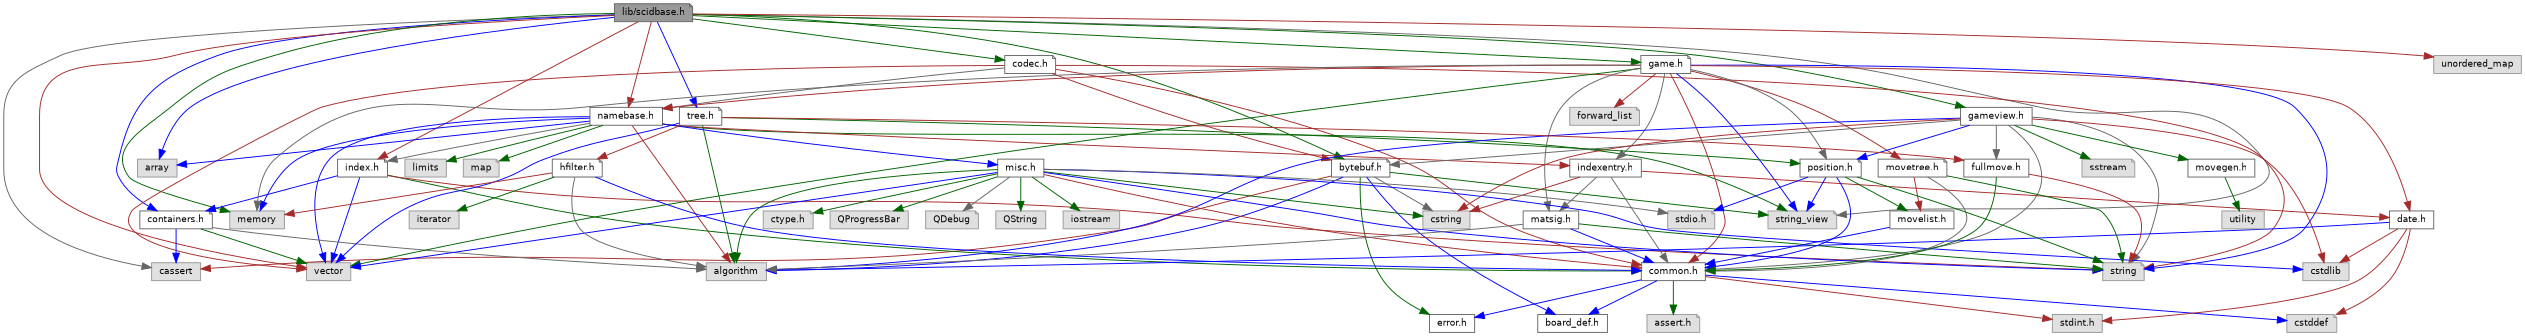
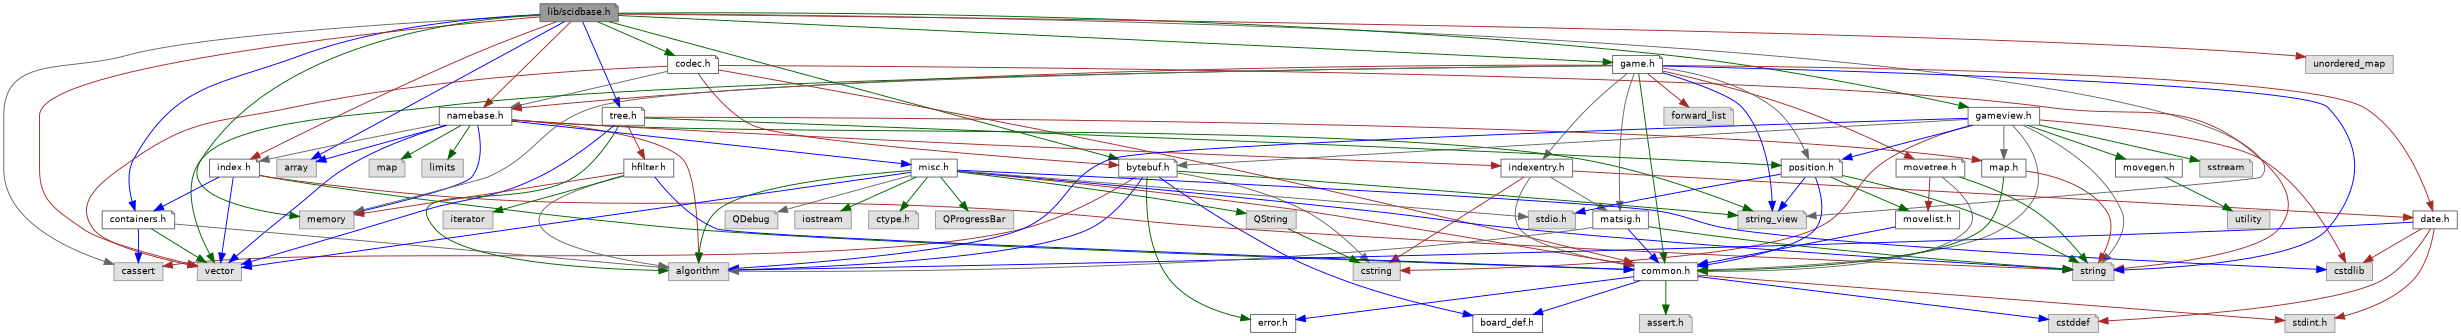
  digraph {
    node [color=grey60 fillcolor="#E0E0E0" fontname=Helvetica fontsize=10 shape=box style=filled]
    edge [color=darkgreen fontname=Helvetica fontsize=10 labelfontname=Helvetica labelfontsize=10 style=solid]
    n1 [color=gray40 fillcolor=grey60 fontcolor=black height=0.2 label="lib/scidbase.h" shape=note width=0.4]
    n2 [color=grey40 fillcolor=white height=0.2 label="bytebuf.h" shape=note width=0.4]
    n3 [height=0.2 label=cassert width=0.4]
    n4 [height=0.2 label=string_view shape=note width=0.4]
    n5 [color=grey40 fillcolor=white height=0.2 label="codec.h" shape=note width=0.4]
    n6 [color=grey40 fillcolor=white height=0.2 label="namebase.h" width=0.4]
    n7 [color=grey40 fillcolor=white height=0.2 label="index.h" shape=note width=0.4]
    n8 [color=grey40 fillcolor=white height=0.2 label="containers.h" shape=note width=0.4]
    n9 [height=0.2 label=vector width=0.4]
    n10 [height=0.2 label=array width=0.4]
    n11 [height=0.2 label=memory width=0.4]
    n12 [color=grey40 fillcolor=white height=0.2 label="game.h" shape=note width=0.4]
    n13 [color=grey40 fillcolor=white height=0.2 label="gameview.h" width=0.4]
    n14 [color=grey40 fillcolor=white height=0.2 label="tree.h" shape=note width=0.4]
    n15 [height=0.2 label=unordered_map width=0.4]
    n16 [color=grey40 fillcolor=white height=0.2 label="board_def.h" width=0.4]
    n17 [color=grey40 fillcolor=white height=0.2 label="error.h" width=0.4]
    n18 [height=0.2 label=algorithm width=0.4]
    n19 [height=0.2 label=cstring width=0.4]
    n20 [color=grey40 fillcolor=white height=0.2 label="common.h" width=0.4]
    n21 [height=0.2 label=string shape=note width=0.4]
    n22 [color=grey40 fillcolor=white height=0.2 label="indexentry.h" width=0.4]
    n23 [color=grey40 fillcolor=white height=0.2 label="misc.h" width=0.4]
    n24 [height=0.2 label=limits width=0.4]
    n25 [height=0.2 label=map shape=note width=0.4]
    n26 [color=grey40 fillcolor=white height=0.2 label="date.h" width=0.4]
    n27 [color=grey40 fillcolor=white height=0.2 label="matsig.h" width=0.4]
    n28 [color=grey40 fillcolor=white height=0.2 label="movetree.h" shape=note width=0.4]
    n29 [color=grey40 fillcolor=white height=0.2 label="position.h" shape=note width=0.4]
    n30 [height=0.2 label=forward_list shape=note width=0.4]
    n31 [height=0.2 label=cstdlib width=0.4]
-   n32 [color=grey40 fillcolor=white height=0.2 label="fullmove.h" width=0.4]
+   n32 [color=grey40 fillcolor=white height=0.2 label="map.h" width=0.4]
    n33 [color=grey40 fillcolor=white height=0.2 label="movegen.h" width=0.4]
    n34 [height=0.2 label=sstream shape=note width=0.4]
-   n35 [color=grey40 fillcolor=white height=0.2 label="hfilter.h" shape=note width=0.4]
+   n35 [color=grey40 fillcolor=white height=0.2 label="hfilter.h" width=0.4]
    n36 [height=0.2 label="assert.h" shape=note width=0.4]
    n37 [height=0.2 label=cstddef shape=note width=0.4]
    n38 [height=0.2 label="stdint.h" width=0.4]
    n39 [height=0.2 label="stdio.h" shape=note width=0.4]
    n40 [height=0.2 label="ctype.h" shape=note width=0.4]
    n41 [height=0.2 label=QProgressBar width=0.4]
    n42 [height=0.2 label=QDebug shape=note width=0.4]
    n43 [height=0.2 label=QString width=0.4]
    n44 [height=0.2 label=iostream width=0.4]
    n45 [color=grey40 fillcolor=white height=0.2 label="movelist.h" width=0.4]
    n46 [height=0.2 label=utility width=0.4]
    n47 [height=0.2 label=iterator width=0.4]
    n1 -> n2
    n1 -> n3 [color=gray40]
    n1 -> n4 [color=gray40]
    n1 -> n5
    n1 -> n6 [color=brown]
    n1 -> n7 [color=brown]
    n1 -> n8 [color=blue]
    n1 -> n9 [color=brown]
    n1 -> n10 [color=blue]
    n1 -> n11
    n1 -> n12
    n1 -> n13
    n1 -> n14 [color=blue]
    n1 -> n15 [color=brown]
    n2 -> n3 [color=brown]
    n2 -> n4
    n2 -> n16 [color=blue]
    n2 -> n17
    n2 -> n18 [color=blue]
    n2 -> n19 [color=gray40]
    n5 -> n2 [color=brown]
    n5 -> n6 [color=gray40]
    n5 -> n9 [color=brown]
    n5 -> n20 [color=brown]
    n5 -> n21 [color=brown]
    n6 -> n4
    n6 -> n7 [color=gray40]
    n6 -> n9 [color=blue]
    n6 -> n10 [color=blue]
    n6 -> n11 [color=blue]
    n6 -> n18 [color=brown]
    n6 -> n22 [color=brown]
    n6 -> n23 [color=blue]
    n6 -> n24
    n6 -> n25
    n7 -> n8 [color=blue]
    n7 -> n9 [color=blue]
    n7 -> n20
    n7 -> n21 [color=brown]
    n8 -> n3 [color=blue]
    n8 -> n9
    n8 -> n18 [color=gray40]
    n12 -> n4 [color=blue]
    n12 -> n6 [color=brown]
    n12 -> n9
    n12 -> n11 [color=gray40]
-   n12 -> n20 [color=brown]
+   n12 -> n20
    n12 -> n21 [color=blue]
    n12 -> n22 [color=gray40]
    n12 -> n26 [color=brown]
    n12 -> n27 [color=gray40]
    n12 -> n28 [color=brown]
    n12 -> n29 [color=gray40]
    n12 -> n30 [color=brown]
    n13 -> n2 [color=gray40]
    n13 -> n18 [color=blue]
    n13 -> n19 [color=brown]
    n13 -> n20 [color=gray40]
    n13 -> n21 [color=gray40]
    n13 -> n29 [color=blue]
    n13 -> n31 [color=brown]
    n13 -> n32 [color=gray40]
    n13 -> n33
    n13 -> n34
    n14 -> n9 [color=blue]
    n14 -> n18
    n14 -> n29
    n14 -> n32 [color=brown]
    n14 -> n35 [color=brown]
    n20 -> n16 [color=blue]
    n20 -> n17 [color=blue]
    n20 -> n36
    n20 -> n37 [color=blue]
    n20 -> n38 [color=brown]
    n22 -> n19 [color=brown]
    n22 -> n20 [color=gray40]
    n22 -> n26 [color=brown]
    n22 -> n27 [color=gray40]
    n23 -> n9 [color=blue]
    n23 -> n18
-   n23 -> n19
+   n43 -> n19
    n23 -> n20 [color=brown]
    n23 -> n21 [color=blue]
    n23 -> n31 [color=blue]
    n23 -> n39 [color=gray40]
    n23 -> n40
    n23 -> n41
    n23 -> n42 [color=gray40]
    n23 -> n43
    n23 -> n44
    n26 -> n18 [color=blue]
    n26 -> n31 [color=brown]
    n26 -> n37 [color=brown]
    n26 -> n38 [color=brown]
    n27 -> n18 [color=gray40]
    n27 -> n20 [color=blue]
    n27 -> n21
    n28 -> n20 [color=gray40]
    n28 -> n21
    n28 -> n45 [color=brown]
    n29 -> n4 [color=blue]
    n29 -> n20 [color=blue]
    n29 -> n21
    n29 -> n39 [color=blue]
    n29 -> n45
    n32 -> n20
    n32 -> n21 [color=brown]
    n33 -> n46
    n35 -> n11 [color=brown]
    n35 -> n18 [color=gray40]
    n35 -> n20 [color=blue]
    n35 -> n47
    n45 -> n20 [color=blue]
  }
